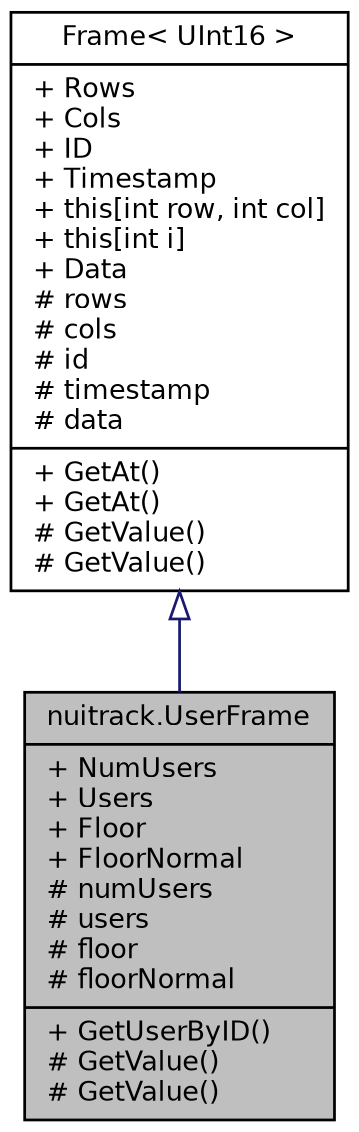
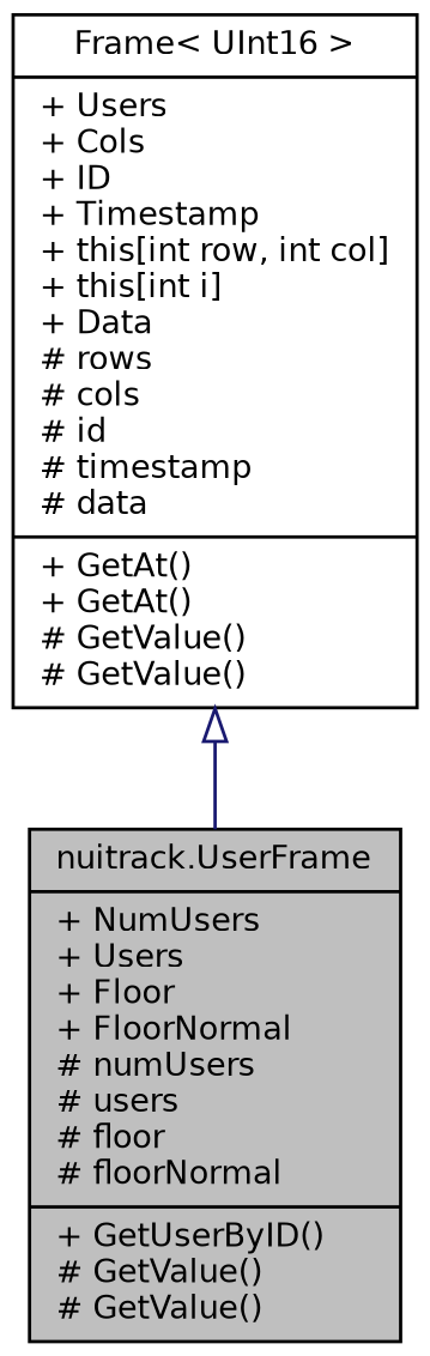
  digraph {
    node [color=black fontname=Helvetica fontsize=10 shape=record style=filled]
    n1 [fillcolor=grey75 fontcolor=black height=0.2 label="{nuitrack.UserFrame\n|+ NumUsers\l+ Users\l+ Floor\l+ FloorNormal\l# numUsers\l# users\l# floor\l# floorNormal\l|+ GetUserByID()\l# GetValue()\l# GetValue()\l}" width=0.4]
-   n2 [fillcolor=white height=0.2 label="{Frame\< UInt16 \>\n|+ Rows\l+ Cols\l+ ID\l+ Timestamp\l+ this[int row, int col]\l+ this[int i]\l+ Data\l# rows\l# cols\l# id\l# timestamp\l# data\l|+ GetAt()\l+ GetAt()\l# GetValue()\l# GetValue()\l}" width=0.4]
+   n2 [fillcolor=white height=0.2 label="{Frame\< UInt16 \>\n|+ Users\l+ Cols\l+ ID\l+ Timestamp\l+ this[int row, int col]\l+ this[int i]\l+ Data\l# rows\l# cols\l# id\l# timestamp\l# data\l|+ GetAt()\l+ GetAt()\l# GetValue()\l# GetValue()\l}" width=0.4]
    n2 -> n1 [arrowtail=onormal color=midnightblue dir=back fontname=Helvetica fontsize=10 labelfontname=Helvetica labelfontsize=10 style=solid]
  }
